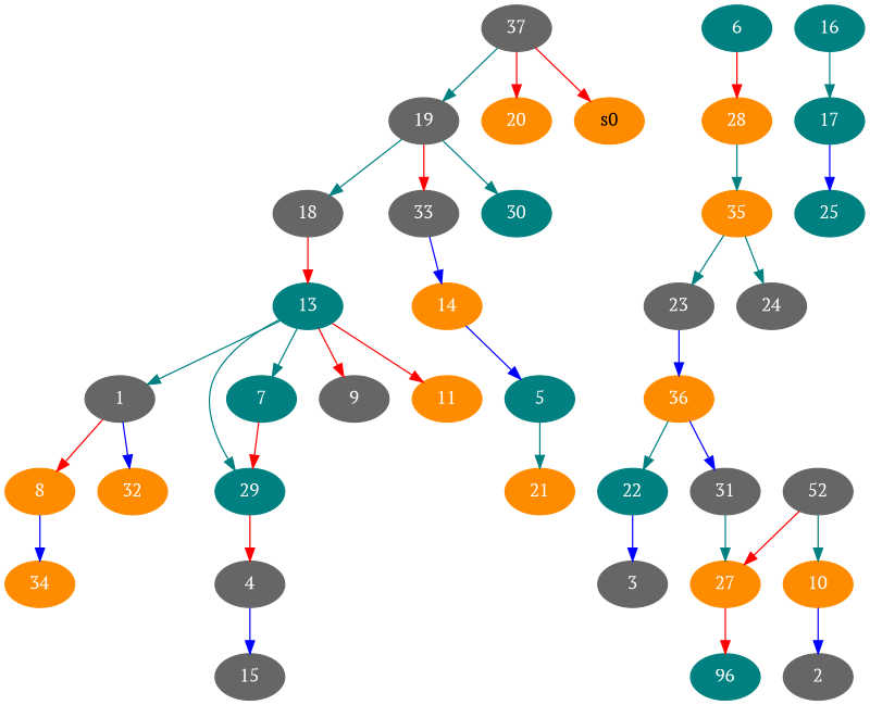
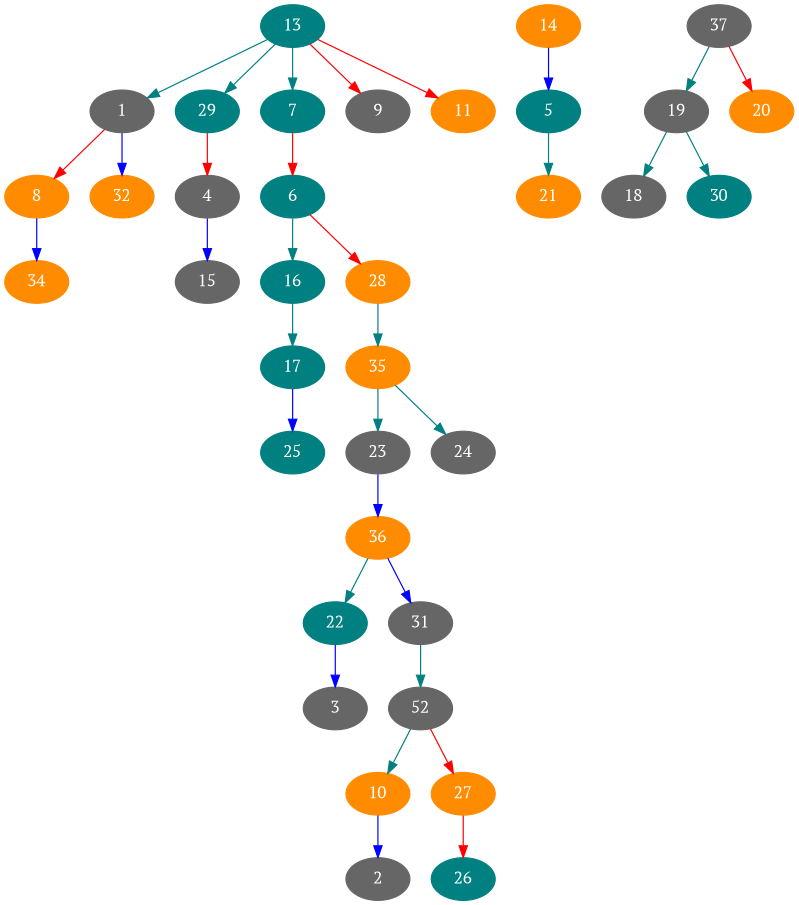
  digraph {
    fontname="PT Serif"
    node [color=gray40 fontcolor=white fontname="PT Serif" style=filled]
    edge [color=teal fontname="PT Serif"]
    13 [color=teal]
    1
    29 [color=teal]
    7 [color=teal]
    9
    11 [color=darkorange]
    8 [color=darkorange]
    32 [color=darkorange]
    4
    6 [color=teal]
    34 [color=darkorange]
    10 [color=darkorange]
    2
    22 [color=teal]
    3
    15
    14 [color=darkorange]
    5 [color=teal]
    21 [color=darkorange]
    16 [color=teal]
    28 [color=darkorange]
    17 [color=teal]
    35 [color=darkorange]
    n24 [label=52]
    27 [color=darkorange]
-   26 [color=teal label=96]
+   26 [color=teal]
    31
    18
-   33
    25 [color=teal]
    19
    30 [color=teal]
    37
    20 [color=darkorange]
-   s0 [color=darkorange fontcolor=black]
    36 [color=darkorange]
    23
    24
    13 -> 1
    13 -> 29
    13 -> 7
    13 -> 9 [color=red]
    13 -> 11 [color=red]
    1 -> 8 [color=red]
    1 -> 32 [color=blue]
    29 -> 4 [color=red]
-   7 -> 29 [color=red]
+   7 -> 6 [color=red]
    8 -> 34 [color=blue]
    4 -> 15 [color=blue]
+   6 -> 16
    6 -> 28 [color=red]
    10 -> 2 [color=blue]
    22 -> 3 [color=blue]
    14 -> 5 [color=blue]
    5 -> 21
    16 -> 17
    28 -> 35
    17 -> 25 [color=blue]
    35 -> 23
    35 -> 24
    n24 -> 10
    n24 -> 27 [color=red]
    27 -> 26 [color=red]
-   31 -> 27
-   18 -> 13 [color=red]
-   33 -> 14 [color=blue]
+   31 -> n24
    19 -> 18
-   19 -> 33 [color=red]
    19 -> 30
    37 -> 19
    37 -> 20 [color=red]
-   37 -> s0 [color=red]
    36 -> 22
    36 -> 31 [color=blue]
    23 -> 36 [color=blue]
  }
